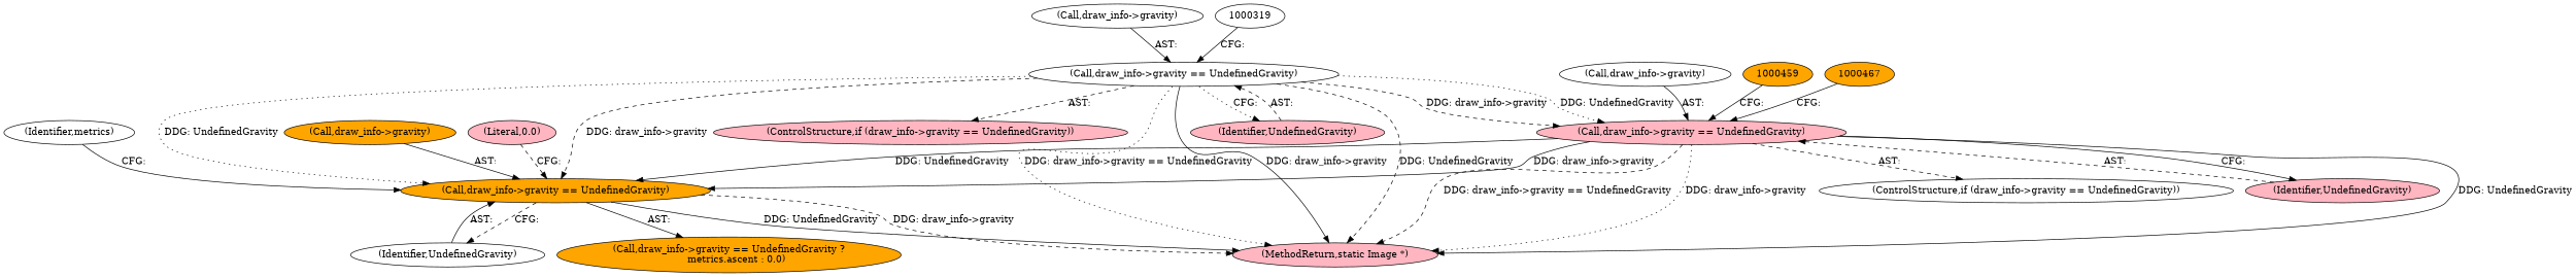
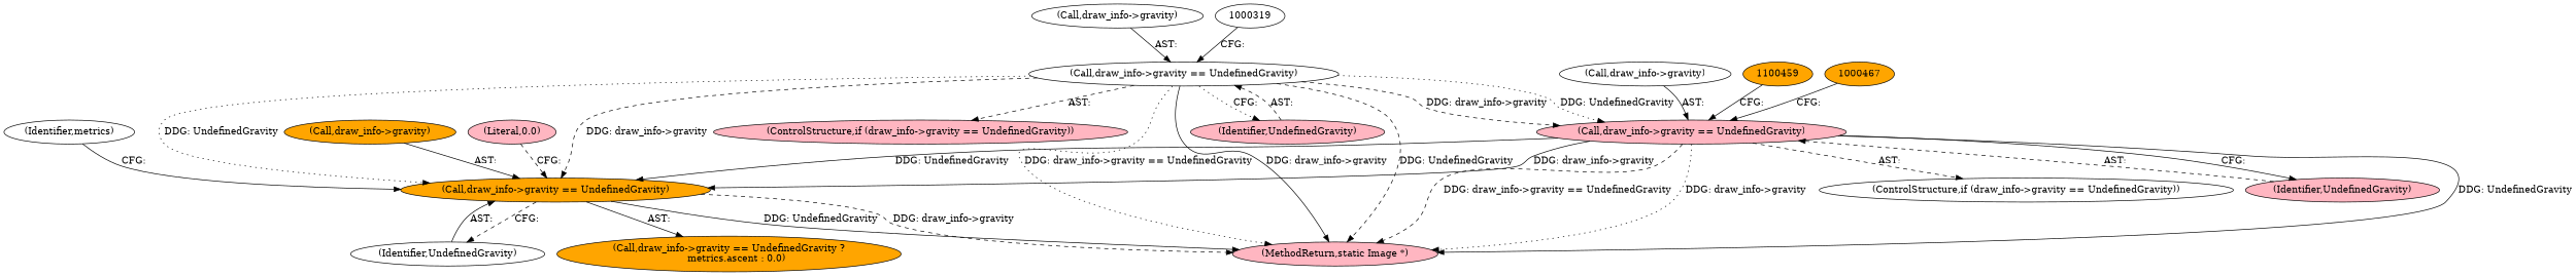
  digraph {
    node [fillcolor=white style=filled]
    edge [style=solid]
    n1 [label="(Call,draw_info->gravity == UndefinedGravity)"]
    n2 [fillcolor=lightpink label="(Call,draw_info->gravity == UndefinedGravity)"]
    n3 [fillcolor=orange label="(Call,draw_info->gravity == UndefinedGravity)"]
    n4 [fillcolor=lightpink label="(ControlStructure,if (draw_info->gravity == UndefinedGravity))"]
    n5 [fillcolor=lightpink label="(MethodReturn,static Image *)"]
    n6 [fillcolor=lightpink label="(Identifier,UndefinedGravity)"]
    n7 [label="(ControlStructure,if (draw_info->gravity == UndefinedGravity))"]
    n8 [fillcolor=lightpink label="(Identifier,UndefinedGravity)"]
    n9 [fillcolor=orange label="(Call,draw_info->gravity == UndefinedGravity ?\n     metrics.ascent : 0.0)"]
    n10 [label="(Identifier,UndefinedGravity)"]
    n11 [label="(Call,draw_info->gravity)"]
    n12 [label="(Identifier,metrics)"]
    n13 [fillcolor=orange label="(Call,draw_info->gravity)"]
    n14 [label="(Call,draw_info->gravity)"]
    n15 [fillcolor=lightpink label="(Literal,0.0)"]
    1000319
-   1000459 [fillcolor=orange]
+   1000459 [fillcolor=orange label=1100459]
    1000467 [fillcolor=orange]
    n1 -> n2 [label="DDG: draw_info->gravity" style=dashed]
    n1 -> n2 [label="DDG: UndefinedGravity" style=dotted]
    n1 -> n3 [label="DDG: draw_info->gravity" style=dashed]
    n1 -> n3 [label="DDG: UndefinedGravity" style=dotted]
    n1 -> n4 [label="AST: " style=dashed]
    n1 -> n5 [label="DDG: draw_info->gravity == UndefinedGravity" style=dotted]
    n1 -> n5 [label="DDG: draw_info->gravity"]
    n1 -> n5 [label="DDG: UndefinedGravity" style=dashed]
    n1 -> n6 [label="CFG: " style=dotted]
    n2 -> n3 [label="DDG: draw_info->gravity"]
    n2 -> n3 [label="DDG: UndefinedGravity"]
    n2 -> n5 [label="DDG: UndefinedGravity"]
    n2 -> n5 [label="DDG: draw_info->gravity == UndefinedGravity" style=dashed]
    n2 -> n5 [label="DDG: draw_info->gravity" style=dotted]
    n2 -> n7 [label="AST: " style=dashed]
    n2 -> n8 [label="CFG: "]
    n3 -> n5 [label="DDG: UndefinedGravity"]
    n3 -> n5 [label="DDG: draw_info->gravity" style=dashed]
    n3 -> n9 [label="AST: "]
    n3 -> n10 [label="CFG: " style=dashed]
    n6 -> n1 [label="AST: " style=dashed]
    n8 -> n2 [label="AST: " style=dashed]
    n10 -> n3 [label="AST: "]
    n11 -> n1 [label="AST: "]
    n12 -> n3 [label="CFG: "]
    n13 -> n3 [label="AST: "]
    n14 -> n2 [label="AST: "]
    n15 -> n3 [label="CFG: " style=dashed]
    1000319 -> n1 [label="CFG: "]
    1000459 -> n2 [label="CFG: "]
    1000467 -> n2 [label="CFG: "]
  }
